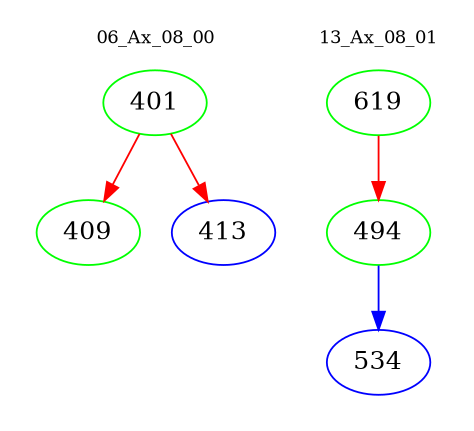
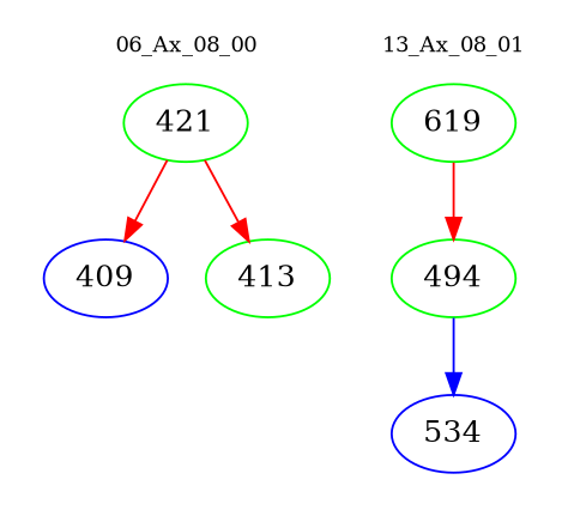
  digraph {
    node [color=green]
    edge [color=red]
-   n1 [label=409]
-   n2 [label=401]
-   n3 [color=blue label=413]
+   n1 [color=blue label=409]
+   n2 [label=421]
+   n3 [label=413]
    n4 [label=619]
    n5 [label=494]
    n6 [color=blue label=534]
    subgraph cluster_1 {
      color=white
      fontsize=10
      label="06_Ax_08_00"
      n1
      n2
      n3
    }
    subgraph cluster_2 {
      color=white
      fontsize=10
      label="13_Ax_08_01"
      n4
      n5
      n6
    }
    n2 -> n1
    n2 -> n3
    n4 -> n5
    n5 -> n6 [color=blue]
  }
